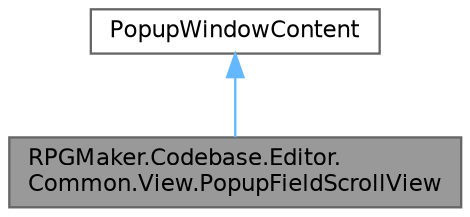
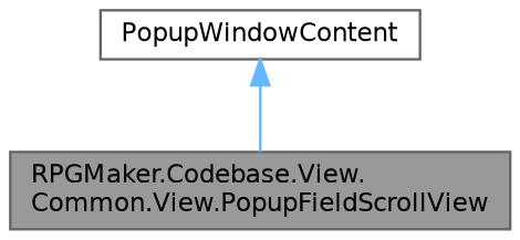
  digraph {
    node [color=gray40 fontname=Helvetica fontsize=10 shape=box style=filled]
-   n1 [fillcolor=grey60 fontcolor=black height=0.2 label="RPGMaker.Codebase.Editor.\lCommon.View.PopupFieldScrollView" width=0.4]
+   n1 [fillcolor=grey60 fontcolor=black height=0.2 label="RPGMaker.Codebase.View.\lCommon.View.PopupFieldScrollView" width=0.4]
    n2 [fillcolor=white height=0.2 label=PopupWindowContent width=0.4]
    n2 -> n1 [color=steelblue1 dir=back fontname=Helvetica fontsize=10 labelfontname=Helvetica labelfontsize=10 style=solid]
  }
